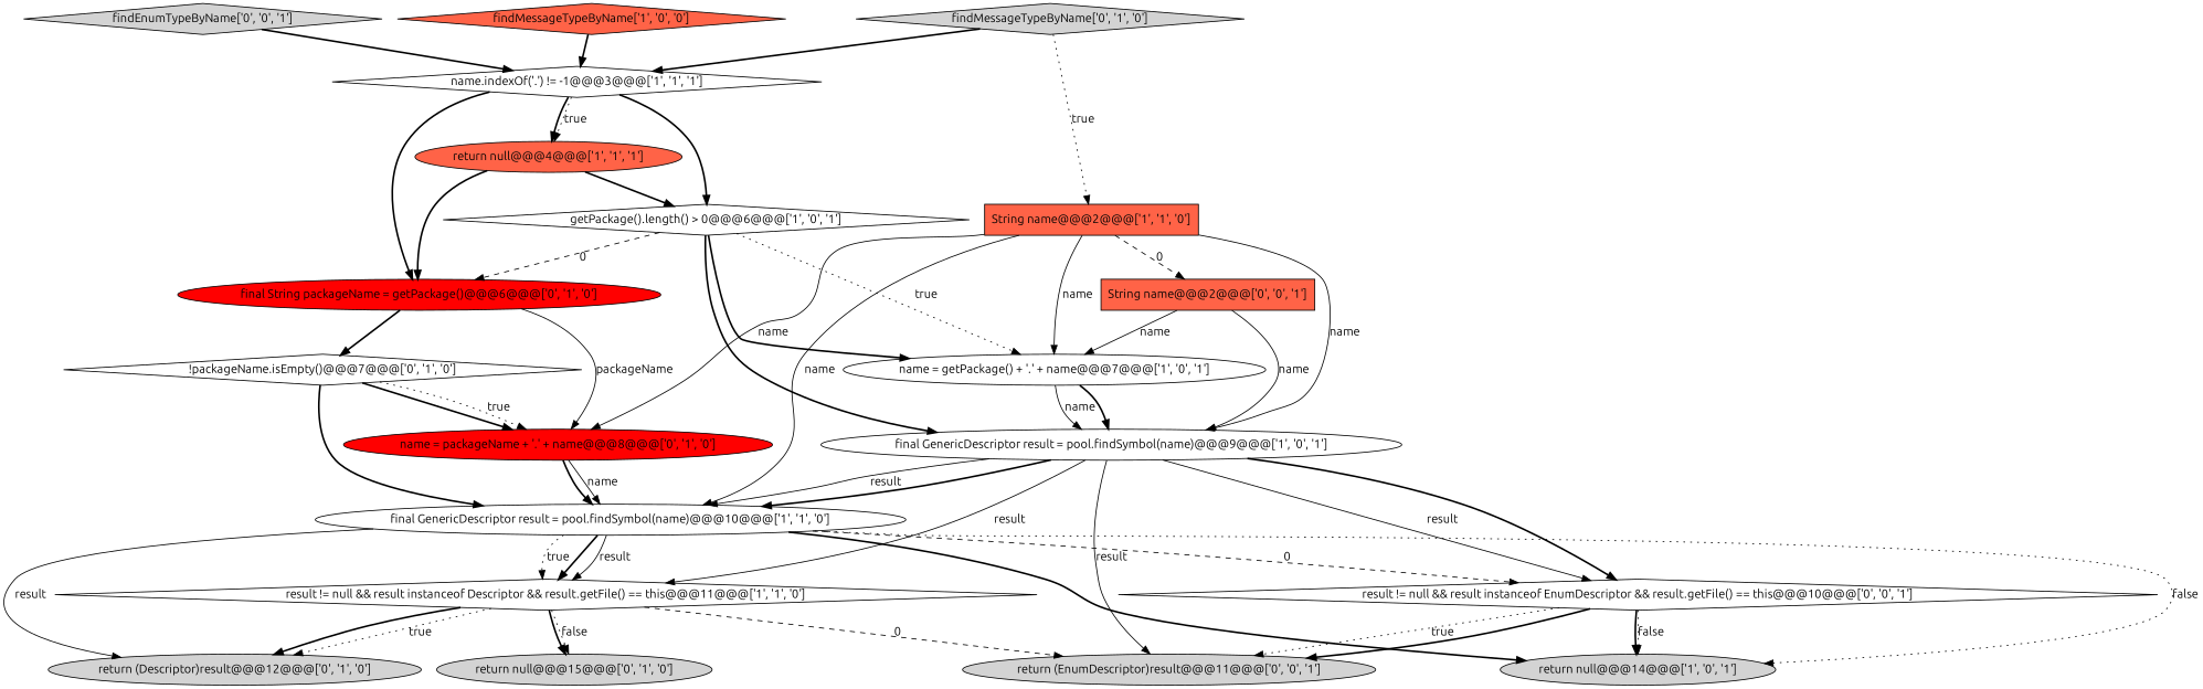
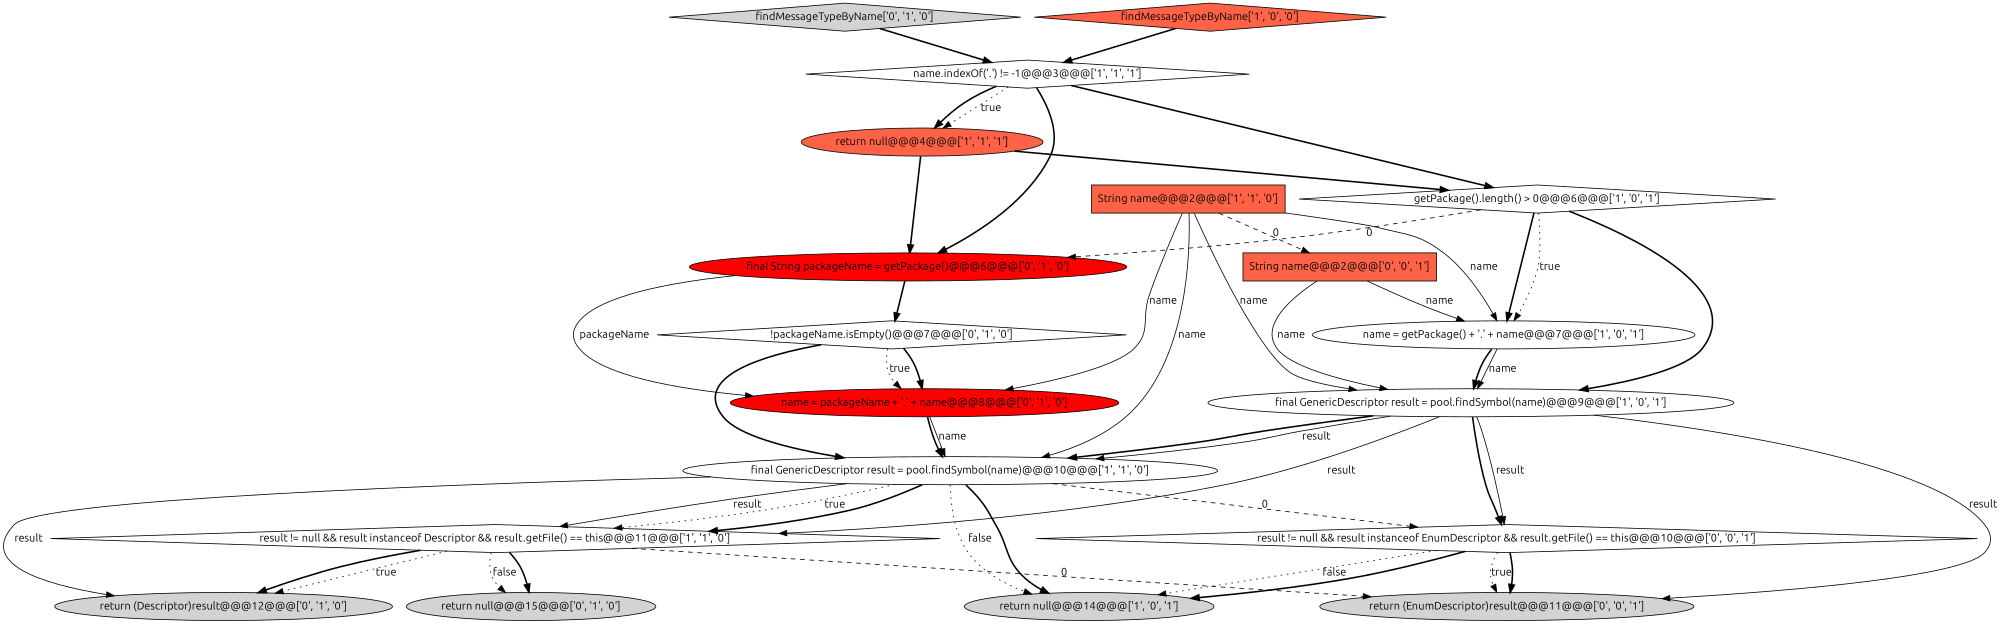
  digraph {
    fontname=Ubuntu
    node [fillcolor=white fontname=Ubuntu shape=ellipse style=filled]
    edge [fontname=Ubuntu style=bold]
    n1 [fillcolor=red label="final String packageName = getPackage()@@@6@@@['0', '1', '0']"]
    n2 [fillcolor=red label="name = packageName + '.' + name@@@8@@@['0', '1', '0']"]
    n3 [label="!packageName.isEmpty()@@@7@@@['0', '1', '0']" shape=diamond]
    n4 [label="final GenericDescriptor result = pool.findSymbol(name)@@@10@@@['1', '1', '0']"]
    n5 [fillcolor=lightgray label="findMessageTypeByName['0', '1', '0']" shape=diamond]
    n6 [fillcolor=tomato label="String name@@@2@@@['1', '1', '0']" shape=box]
    n7 [label="name.indexOf('.') != -1@@@3@@@['1', '1', '1']" shape=diamond]
    n8 [fillcolor=tomato label="String name@@@2@@@['0', '0', '1']" shape=box]
    n9 [label="name = getPackage() + '.' + name@@@7@@@['1', '0', '1']"]
    n10 [label="final GenericDescriptor result = pool.findSymbol(name)@@@9@@@['1', '0', '1']"]
    n11 [fillcolor=tomato label="return null@@@4@@@['1', '1', '1']"]
    n12 [label="getPackage().length() > 0@@@6@@@['1', '0', '1']" shape=diamond]
    n13 [label="result != null && result instanceof EnumDescriptor && result.getFile() == this@@@10@@@['0', '0', '1']" shape=diamond]
    n14 [fillcolor=lightgray label="return null@@@14@@@['1', '0', '1']"]
    n15 [fillcolor=lightgray label="return (Descriptor)result@@@12@@@['0', '1', '0']"]
    n16 [label="result != null && result instanceof Descriptor && result.getFile() == this@@@11@@@['1', '1', '0']" shape=diamond]
    n17 [fillcolor=lightgray label="return (EnumDescriptor)result@@@11@@@['0', '0', '1']"]
    n18 [fillcolor=lightgray label="return null@@@15@@@['0', '1', '0']"]
    n19 [fillcolor=tomato label="findMessageTypeByName['1', '0', '0']" shape=diamond]
-   n20 [fillcolor=lightgray label="findEnumTypeByName['0', '0', '1']" shape=diamond]
    n1 -> n2 [label=packageName style=solid]
    n1 -> n3
    n2 -> n4
    n2 -> n4 [label=name style=solid]
    n3 -> n2
    n3 -> n2 [label=true style=dotted]
    n3 -> n4
    n4 -> n13 [label=0 style=dashed]
    n4 -> n14
    n4 -> n14 [label=false style=dotted]
    n4 -> n15 [label=result style=solid]
    n4 -> n16 [label=result style=solid]
    n4 -> n16 [label=true style=dotted]
    n4 -> n16
-   n5 -> n6 [label=true style=dotted]
    n5 -> n7
    n6 -> n2 [label=name style=solid]
    n6 -> n4 [label=name style=solid]
    n6 -> n8 [label=0 style=dashed]
    n6 -> n9 [label=name style=solid]
    n6 -> n10 [label=name style=solid]
    n7 -> n1
    n7 -> n11 [label=true style=dotted]
    n7 -> n11
    n7 -> n12
    n8 -> n9 [label=name style=solid]
    n8 -> n10 [label=name style=solid]
    n9 -> n10 [label=name style=solid]
    n9 -> n10
    n10 -> n4
    n10 -> n4 [label=result style=solid]
    n10 -> n13 [label=result style=solid]
    n10 -> n13
    n10 -> n16 [label=result style=solid]
    n10 -> n17 [label=result style=solid]
    n11 -> n1
    n11 -> n12
    n12 -> n1 [label=0 style=dashed]
    n12 -> n9
    n12 -> n9 [label=true style=dotted]
    n12 -> n10
    n13 -> n14 [label=false style=dotted]
    n13 -> n14
    n13 -> n17 [label=true style=dotted]
    n13 -> n17
    n16 -> n15 [label=true style=dotted]
    n16 -> n15
    n16 -> n17 [label=0 style=dashed]
    n16 -> n18
    n16 -> n18 [label=false style=dotted]
    n19 -> n7
-   n20 -> n7
  }
